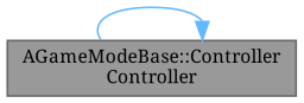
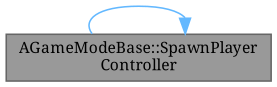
  digraph {
    rankdir=LR
    fontname="Noto Serif"
-   n1 [color=gray40 fillcolor=grey60 fontcolor=black fontname="Noto Serif" fontsize=10 height=0.2 label="AGameModeBase::Controller\lController" shape=box style=filled width=0.4]
+   n1 [color=gray40 fillcolor=grey60 fontcolor=black fontname="Noto Serif" fontsize=10 height=0.2 label="AGameModeBase::SpawnPlayer\lController" shape=box style=filled width=0.4]
    n1 -> n1 [color=steelblue1 fontname="Noto Serif" fontsize=10 labelfontname=Helvetica labelfontsize=10 style=solid]
  }
